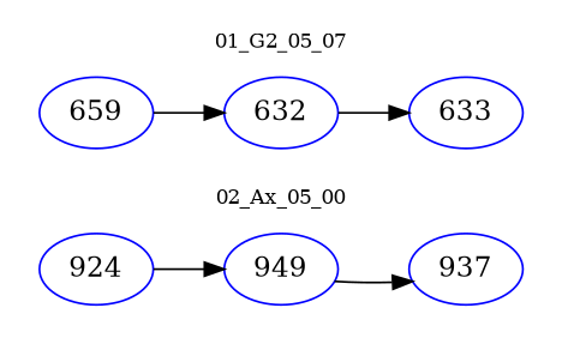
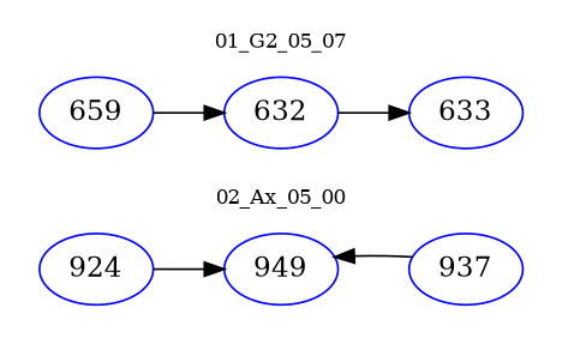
  digraph {
    rankdir=LR
    node [color=blue]
    edge [color=black]
    n1 [label=924]
    n2 [label=949]
    n3 [label=937]
    n4 [label=659]
    n5 [label=632]
    n6 [label=633]
    subgraph cluster_1 {
      color=white
      fontsize=10
      label="02_Ax_05_00"
      n1
      n2
      n3
    }
    subgraph cluster_2 {
      color=white
      fontsize=10
      label="01_G2_05_07"
      n4
      n5
      n6
    }
    n1 -> n2
-   n2 -> n3
+   n3 -> n2
    n4 -> n5
    n5 -> n6
  }
